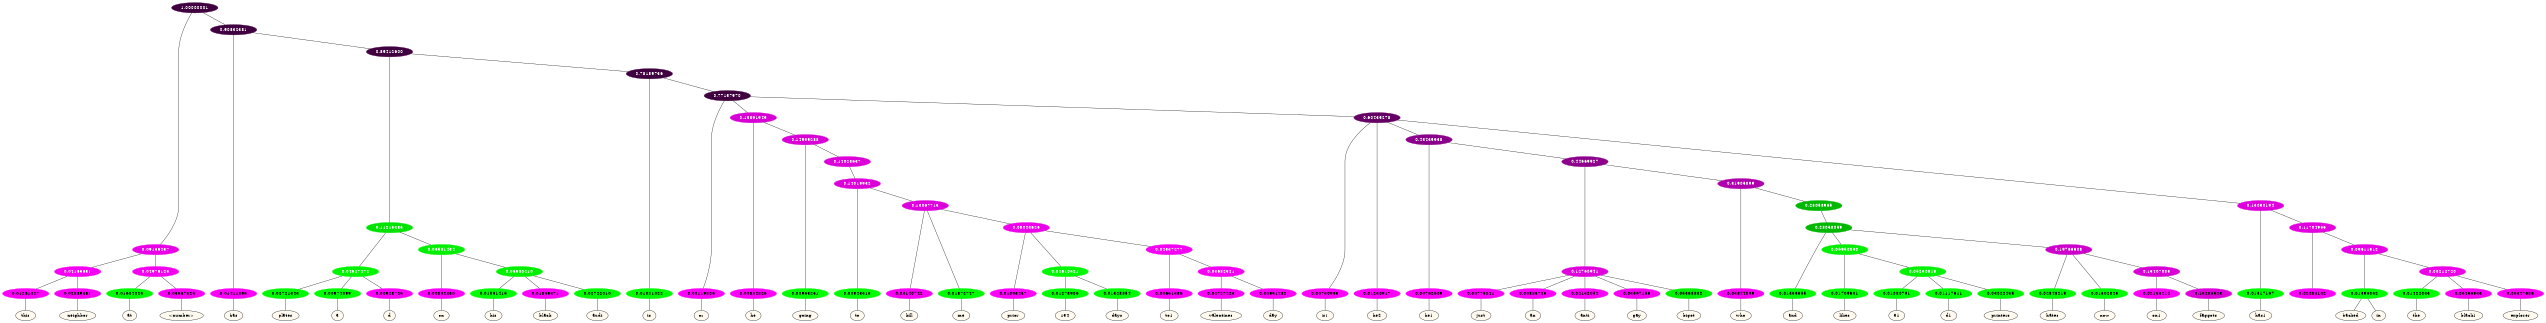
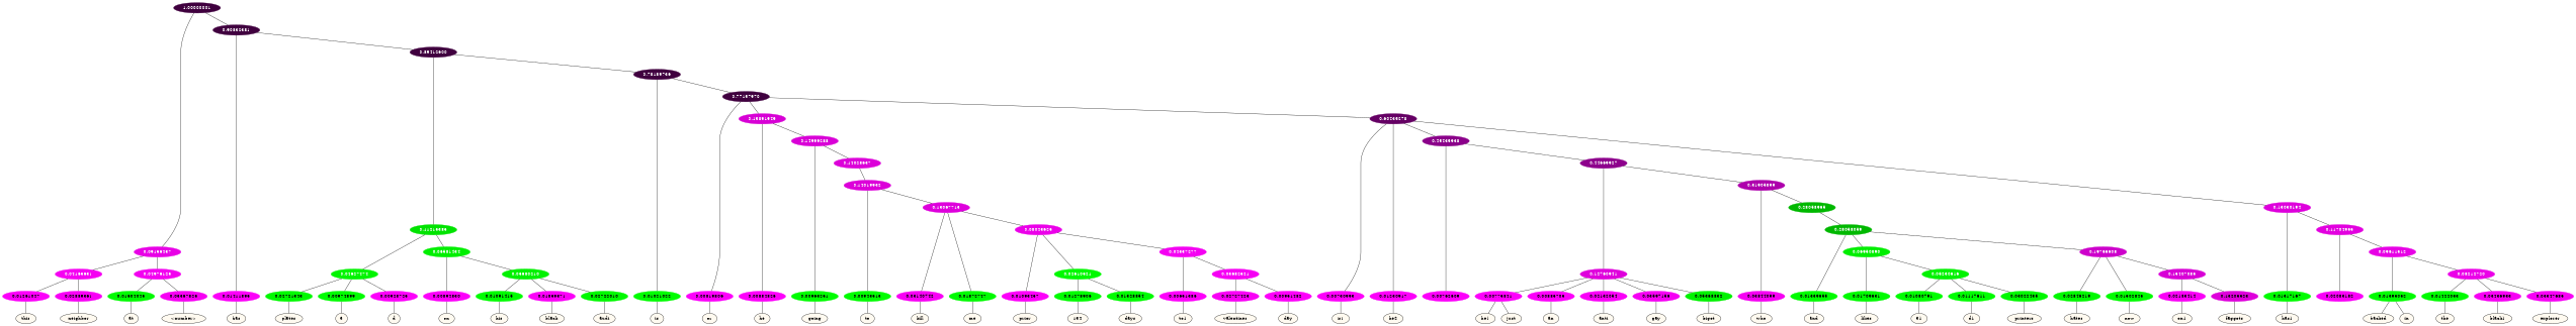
  graph {
    node [color=black format=png nodesep=0.001 ordering=out overlap_scaling=0.01 ranksep=0.001 style=filled]
    n1 [fillcolor=floralwhite height=0.15 label=this style="filled,solid" width=0.15]
    n2 [fillcolor=floralwhite height=0.15 label=neighbor style="filled,solid" width=0.15]
    n3 [fillcolor=floralwhite height=0.15 label=at style="filled,solid" width=0.15]
    n4 [fillcolor=floralwhite height=0.15 label="\<number\>" style="filled,solid" width=0.15]
    n5 [fillcolor=floralwhite height=0.15 label=has style="filled,solid" width=0.15]
    n6 [fillcolor=floralwhite height=0.15 label=plates style="filled,solid" width=0.15]
    n7 [fillcolor=floralwhite height=0.15 label=3 style="filled,solid" width=0.15]
    n8 [fillcolor=floralwhite height=0.15 label=d style="filled,solid" width=0.15]
    n9 [fillcolor=floralwhite height=0.15 label=on style="filled,solid" width=0.15]
    n10 [fillcolor=floralwhite height=0.15 label=his style="filled,solid" width=0.15]
    n11 [fillcolor=floralwhite height=0.15 label=black style="filled,solid" width=0.15]
    n12 [fillcolor=floralwhite height=0.15 label=audi style="filled,solid" width=0.15]
    n13 [fillcolor=floralwhite height=0.15 label=is style="filled,solid" width=0.15]
    n14 [fillcolor=floralwhite height=0.15 label=he style="filled,solid" width=0.15]
    n15 [fillcolor=floralwhite height=0.15 label=going style="filled,solid" width=0.15]
    n16 [fillcolor=floralwhite height=0.15 label=to style="filled,solid" width=0.15]
    n17 [fillcolor=floralwhite height=0.15 label=kill style="filled,solid" width=0.15]
    n18 [fillcolor=floralwhite height=0.15 label=me style="filled,solid" width=0.15]
    n19 [fillcolor=floralwhite height=0.15 label=134 style="filled,solid" width=0.15]
    n20 [fillcolor=floralwhite height=0.15 label=days style="filled,solid" width=0.15]
    n21 [fillcolor=floralwhite height=0.15 label=prior style="filled,solid" width=0.15]
    n22 [fillcolor=floralwhite height=0.15 label=to1 style="filled,solid" width=0.15]
    n23 [fillcolor=floralwhite height=0.15 label=valentines style="filled,solid" width=0.15]
    n24 [fillcolor=floralwhite height=0.15 label=day style="filled,solid" width=0.15]
    n25 [fillcolor=floralwhite height=0.15 label=or style="filled,solid" width=0.15]
    n26 [fillcolor=floralwhite height=0.15 label=is1 style="filled,solid" width=0.15]
    n27 [fillcolor=floralwhite height=0.15 label=he1 style="filled,solid" width=0.15]
    n28 [fillcolor=floralwhite height=0.15 label=just style="filled,solid" width=0.15]
    n29 [fillcolor=floralwhite height=0.15 label=an style="filled,solid" width=0.15]
    n30 [fillcolor=floralwhite height=0.15 label=anti style="filled,solid" width=0.15]
    n31 [fillcolor=floralwhite height=0.15 label=gay style="filled,solid" width=0.15]
    n32 [fillcolor=floralwhite height=0.15 label=bigot style="filled,solid" width=0.15]
    n33 [fillcolor=floralwhite height=0.15 label=who style="filled,solid" width=0.15]
    n34 [fillcolor=floralwhite height=0.15 label=likes style="filled,solid" width=0.15]
    n35 [fillcolor=floralwhite height=0.15 label=31 style="filled,solid" width=0.15]
    n36 [fillcolor=floralwhite height=0.15 label=d1 style="filled,solid" width=0.15]
    n37 [fillcolor=floralwhite height=0.15 label=printers style="filled,solid" width=0.15]
    n38 [fillcolor=floralwhite height=0.15 label=and style="filled,solid" width=0.15]
    n39 [fillcolor=floralwhite height=0.15 label=hates style="filled,solid" width=0.15]
    n40 [fillcolor=floralwhite height=0.15 label=on1 style="filled,solid" width=0.15]
    n41 [fillcolor=floralwhite height=0.15 label=faggots style="filled,solid" width=0.15]
    n42 [fillcolor=floralwhite height=0.15 label=now style="filled,solid" width=0.15]
    n43 [fillcolor=floralwhite height=0.15 label=he2 style="filled,solid" width=0.15]
    n44 [fillcolor=floralwhite height=0.15 label=has1 style="filled,solid" width=0.15]
    n45 [fillcolor=floralwhite height=0.15 label=backed style="filled,solid" width=0.15]
    n46 [fillcolor=floralwhite height=0.15 label=in style="filled,solid" width=0.15]
    n47 [fillcolor=floralwhite height=0.15 label=the style="filled,solid" width=0.15]
    n48 [fillcolor=floralwhite height=0.15 label=black1 style="filled,solid" width=0.15]
    n49 [fillcolor=floralwhite height=0.15 label=explorer style="filled,solid" width=0.15]
    n50 [color="0.835 1.000 0.987" fontcolor=black height=0.15 label=0.01261047 width=0.15]
    n51 [color="0.835 1.000 0.971" fontcolor=black height=0.15 label=0.02889361 width=0.15]
    n52 [color="0.334 1.000 0.984" fontcolor=black height=0.15 label=0.01604045 width=0.15]
    n53 [color="0.835 1.000 0.966" fontcolor=black height=0.15 label=0.03367825 width=0.15]
    n54 [color="0.835 1.000 0.986" fontcolor=black height=0.15 label=0.01411895 width=0.15]
    n55 [color="0.334 1.000 0.973" fontcolor=black height=0.15 label=0.02721343 width=0.15]
    n56 [color="0.334 1.000 0.990" fontcolor=black height=0.15 label=0.00974899 width=0.15]
    n57 [color="0.835 1.000 0.991" fontcolor=black height=0.15 label=0.00928725 width=0.15]
    n58 [color="0.835 1.000 0.991" fontcolor=black height=0.15 label=0.00894830 width=0.15]
    n59 [color="0.334 1.000 0.989" fontcolor=black height=0.15 label=0.01091415 width=0.15]
    n60 [color="0.835 1.000 0.981" fontcolor=black height=0.15 label=0.01859371 width=0.15]
    n61 [color="0.334 1.000 0.973" fontcolor=black height=0.15 label=0.02722010 width=0.15]
    n62 [color="0.334 1.000 0.990" fontcolor=black height=0.15 label=0.01021022 width=0.15]
    n63 [color="0.835 1.000 0.991" fontcolor=black height=0.15 label=0.00884826 width=0.15]
    n64 [color="0.334 1.000 0.990" fontcolor=black height=0.15 label=0.00963251 width=0.15]
    n65 [color="0.334 1.000 0.991" fontcolor=black height=0.15 label=0.00943513 width=0.15]
    n66 [color="0.835 1.000 0.969" fontcolor=black height=0.15 label=0.03140742 width=0.15]
    n67 [color="0.334 1.000 0.981" fontcolor=black height=0.15 label=0.01872747 width=0.15]
    n68 [color="0.334 1.000 0.987" fontcolor=black height=0.15 label=0.01278906 width=0.15]
    n69 [color="0.334 1.000 0.987" fontcolor=black height=0.15 label=0.01328854 width=0.15]
    n70 [color="0.835 1.000 0.989" fontcolor=black height=0.15 label=0.01093457 width=0.15]
    n71 [color="0.835 1.000 0.993" fontcolor=black height=0.15 label=0.00651386 width=0.15]
    n72 [color="0.835 1.000 0.973" fontcolor=black height=0.15 label=0.02727423 width=0.15]
    n73 [color="0.835 1.000 0.990" fontcolor=black height=0.15 label=0.00951482 width=0.15]
-   n74 [color="0.835 1.000 0.992" fontcolor=black height=0.15 label=0.00119806 width=0.15]
+   n74 [color="0.835 1.000 0.992" fontcolor=black height=0.15 label=0.00819806 width=0.15]
    n75 [color="0.835 1.000 0.993" fontcolor=black height=0.15 label=0.00730993 width=0.15]
    n76 [color="0.835 1.000 0.992" fontcolor=black height=0.15 label=0.00762609 width=0.15]
    n77 [color="0.835 1.000 0.992" fontcolor=black height=0.15 label=0.00775841 width=0.15]
    n78 [color="0.835 1.000 0.991" fontcolor=black height=0.15 label=0.00885705 width=0.15]
    n79 [color="0.835 1.000 0.979" fontcolor=black height=0.15 label=0.02132054 width=0.15]
    n80 [color="0.835 1.000 0.964" fontcolor=black height=0.15 label=0.03597156 width=0.15]
    n81 [color="0.334 1.000 0.946" fontcolor=black height=0.15 label=0.05368832 width=0.15]
    n82 [color="0.835 1.000 0.962" fontcolor=black height=0.15 label=0.03844099 width=0.15]
    n83 [color="0.334 1.000 0.983" fontcolor=black height=0.15 label=0.01709631 width=0.15]
    n84 [color="0.334 1.000 0.989" fontcolor=black height=0.15 label=0.01080791 width=0.15]
    n85 [color="0.334 1.000 0.989" fontcolor=black height=0.15 label=0.01117611 width=0.15]
    n86 [color="0.334 1.000 0.970" fontcolor=black height=0.15 label=0.03022435 width=0.15]
    n87 [color="0.334 1.000 0.987" fontcolor=black height=0.15 label=0.01339655 width=0.15]
    n88 [color="0.334 1.000 0.972" fontcolor=black height=0.15 label=0.02846219 width=0.15]
    n89 [color="0.835 1.000 0.978" fontcolor=black height=0.15 label=0.02183414 width=0.15]
    n90 [color="0.835 1.000 0.868" fontcolor=black height=0.15 label=0.13205523 width=0.15]
    n91 [color="0.334 1.000 0.985" fontcolor=black height=0.15 label=0.01502845 width=0.15]
    n92 [color="0.835 1.000 0.988" fontcolor=black height=0.15 label=0.01230917 width=0.15]
    n93 [color="0.334 1.000 0.987" fontcolor=black height=0.15 label=0.01317167 width=0.15]
    n94 [color="0.835 1.000 0.979" fontcolor=black height=0.15 label=0.02083182 width=0.15]
    n95 [color="0.334 1.000 0.986" fontcolor=black height=0.15 label=0.01395052 width=0.15]
    n96 [color="0.334 1.000 0.986" fontcolor=black height=0.15 label=0.01422033 width=0.15]
    n97 [color="0.835 1.000 0.966" fontcolor=black height=0.15 label=0.03436933 width=0.15]
    n98 [color="0.835 1.000 0.967" fontcolor=black height=0.15 label=0.03347685 width=0.15]
    n99 [color="0.835 1.000 0.250" fontcolor=grey99 height=0.15 label=1.00000001 width=0.15]
    n100 [color="0.835 1.000 0.908" fontcolor=grey99 height=0.15 label=0.09156437 width=0.15]
    n101 [color="0.835 1.000 0.250" fontcolor=grey99 height=0.15 label=0.90832381 width=0.15]
    n102 [color="0.835 1.000 0.958" fontcolor=grey99 height=0.15 label=0.04165631 width=0.15]
    n103 [color="0.835 1.000 0.950" fontcolor=grey99 height=0.15 label=0.04976125 width=0.15]
    n104 [color="0.835 1.000 0.250" fontcolor=grey99 height=0.15 label=0.89412600 width=0.15]
    n105 [color="0.334 1.000 0.888" fontcolor=grey99 height=0.15 label=0.11215385 width=0.15]
    n106 [color="0.835 1.000 0.250" fontcolor=grey99 height=0.15 label=0.78189736 width=0.15]
    n107 [color="0.334 1.000 0.954" fontcolor=grey99 height=0.15 label=0.04627474 width=0.15]
    n108 [color="0.334 1.000 0.934" fontcolor=grey99 height=0.15 label=0.06581434 width=0.15]
    n109 [color="0.835 1.000 0.250" fontcolor=grey99 height=0.15 label=0.77157970 width=0.15]
    n110 [color="0.334 1.000 0.943" fontcolor=grey99 height=0.15 label=0.05680210 width=0.15]
    n111 [color="0.835 1.000 0.841" fontcolor=grey99 height=0.15 label=0.15891949 width=0.15]
    n112 [color="0.835 1.000 0.396" fontcolor=grey99 height=0.15 label=0.60435278 width=0.15]
    n113 [color="0.835 1.000 0.850" fontcolor=grey99 height=0.15 label=0.14999288 width=0.15]
    n114 [color="0.835 1.000 0.546" fontcolor=grey99 height=0.15 label=0.45435938 width=0.15]
    n115 [color="0.835 1.000 0.870" fontcolor=grey99 height=0.15 label=0.13030194 width=0.15]
    n116 [color="0.835 1.000 0.860" fontcolor=grey99 height=0.15 label=0.14028637 width=0.15]
    n117 [color="0.835 1.000 0.553" fontcolor=grey99 height=0.15 label=0.44669927 width=0.15]
    n118 [color="0.835 1.000 0.883" fontcolor=grey99 height=0.15 label=0.11704955 width=0.15]
    n119 [color="0.835 1.000 0.860" fontcolor=grey99 height=0.15 label=0.14019932 width=0.15]
    n120 [color="0.835 1.000 0.872" fontcolor=grey99 height=0.15 label=0.12760941 width=0.15]
    n121 [color="0.835 1.000 0.681" fontcolor=grey99 height=0.15 label=0.31905899 width=0.15]
    n122 [color="0.835 1.000 0.904" fontcolor=grey99 height=0.15 label=0.09611512 width=0.15]
    n123 [color="0.835 1.000 0.869" fontcolor=grey99 height=0.15 label=0.13067713 width=0.15]
    n124 [color="0.334 1.000 0.719" fontcolor=grey99 height=0.15 label=0.28058965 width=0.15]
    n125 [color="0.835 1.000 0.918" fontcolor=grey99 height=0.15 label=0.08212720 width=0.15]
    n126 [color="0.835 1.000 0.920" fontcolor=grey99 height=0.15 label=0.08043625 width=0.15]
    n127 [color="0.334 1.000 0.719" fontcolor=grey99 height=0.15 label=0.28058059 width=0.15]
    n128 [color="0.334 1.000 0.974" fontcolor=grey99 height=0.15 label=0.02610521 width=0.15]
    n129 [color="0.835 1.000 0.957" fontcolor=grey99 height=0.15 label=0.04337277 width=0.15]
    n130 [color="0.334 1.000 0.930" fontcolor=grey99 height=0.15 label=0.06950890 width=0.15]
    n131 [color="0.835 1.000 0.802" fontcolor=grey99 height=0.15 label=0.19766608 width=0.15]
    n132 [color="0.835 1.000 0.963" fontcolor=grey99 height=0.15 label=0.03682521 width=0.15]
    n133 [color="0.334 1.000 0.948" fontcolor=grey99 height=0.15 label=0.05230616 width=0.15]
    n134 [color="0.835 1.000 0.846" fontcolor=grey99 height=0.15 label=0.15407085 width=0.15]
    subgraph sub_1 {
      rank=same
      n1
      n2
      n3
      n4
      n5
      n6
      n7
      n8
      n9
      n10
      n11
      n12
      n13
      n14
      n15
      n16
      n17
      n18
      n19
      n20
      n21
      n22
      n23
      n24
      n25
      n26
      n27
      n28
      n29
      n30
      n31
      n32
      n33
      n34
      n35
      n36
      n37
      n38
      n39
      n40
      n41
      n42
      n43
      n44
      n45
      n46
      n47
      n48
      n49
    }
    subgraph sub_2 {
      rank=same
      n50
      n51
      n52
      n53
      n54
      n55
      n56
      n57
      n58
      n59
      n60
      n61
      n62
      n63
      n64
      n65
      n66
      n67
      n68
      n69
      n70
      n71
      n72
      n73
      n74
      n75
      n76
      n77
      n78
      n79
      n80
      n81
      n82
      n83
      n84
      n85
      n86
      n87
      n88
      n89
      n90
      n91
      n92
      n93
      n94
      n95
      n96
      n97
      n98
    }
    n50 -- n1
    n51 -- n2
    n52 -- n3
    n53 -- n4
    n54 -- n5
    n55 -- n6
    n56 -- n7
    n57 -- n8
    n58 -- n9
    n59 -- n10
    n60 -- n11
    n61 -- n12
    n62 -- n13
    n63 -- n14
    n64 -- n15
    n65 -- n16
    n66 -- n17
    n67 -- n18
    n68 -- n19
    n69 -- n20
    n70 -- n21
    n71 -- n22
    n72 -- n23
    n73 -- n24
    n74 -- n25
    n75 -- n26
-   n76 -- n27
+   n77 -- n27
    n77 -- n28
    n78 -- n29
    n79 -- n30
    n80 -- n31
    n81 -- n32
    n82 -- n33
    n83 -- n34
    n84 -- n35
    n85 -- n36
    n86 -- n37
    n87 -- n38
    n88 -- n39
    n89 -- n40
    n90 -- n41
    n91 -- n42
    n92 -- n43
    n93 -- n44
    n95 -- n45
    n95 -- n46
    n96 -- n47
    n97 -- n48
    n98 -- n49
    n99 -- n100
    n99 -- n101
    n100 -- n102
    n100 -- n103
    n101 -- n54
    n101 -- n104
    n102 -- n50
    n102 -- n51
    n103 -- n52
    n103 -- n53
    n104 -- n105
    n104 -- n106
    n105 -- n107
    n105 -- n108
    n106 -- n62
    n106 -- n109
    n107 -- n55
    n107 -- n56
    n107 -- n57
    n108 -- n58
    n108 -- n110
    n109 -- n74
    n109 -- n111
    n109 -- n112
    n110 -- n59
    n110 -- n60
    n110 -- n61
    n111 -- n63
    n111 -- n113
    n112 -- n75
    n112 -- n92
    n112 -- n114
    n112 -- n115
    n113 -- n64
    n113 -- n116
    n114 -- n76
    n114 -- n117
    n115 -- n93
    n115 -- n118
    n116 -- n119
    n117 -- n120
    n117 -- n121
    n118 -- n94
    n118 -- n122
    n119 -- n65
    n119 -- n123
    n120 -- n77
    n120 -- n78
    n120 -- n79
    n120 -- n80
    n120 -- n81
    n121 -- n82
    n121 -- n124
    n122 -- n95
    n122 -- n125
    n123 -- n66
    n123 -- n67
    n123 -- n126
    n124 -- n127
    n125 -- n96
    n125 -- n97
    n125 -- n98
    n126 -- n70
    n126 -- n128
    n126 -- n129
    n127 -- n87
    n127 -- n130
    n127 -- n131
    n128 -- n68
    n128 -- n69
    n129 -- n71
    n129 -- n132
    n130 -- n83
    n130 -- n133
    n131 -- n88
    n131 -- n91
    n131 -- n134
    n132 -- n72
    n132 -- n73
    n133 -- n84
    n133 -- n85
    n133 -- n86
    n134 -- n89
    n134 -- n90
  }
